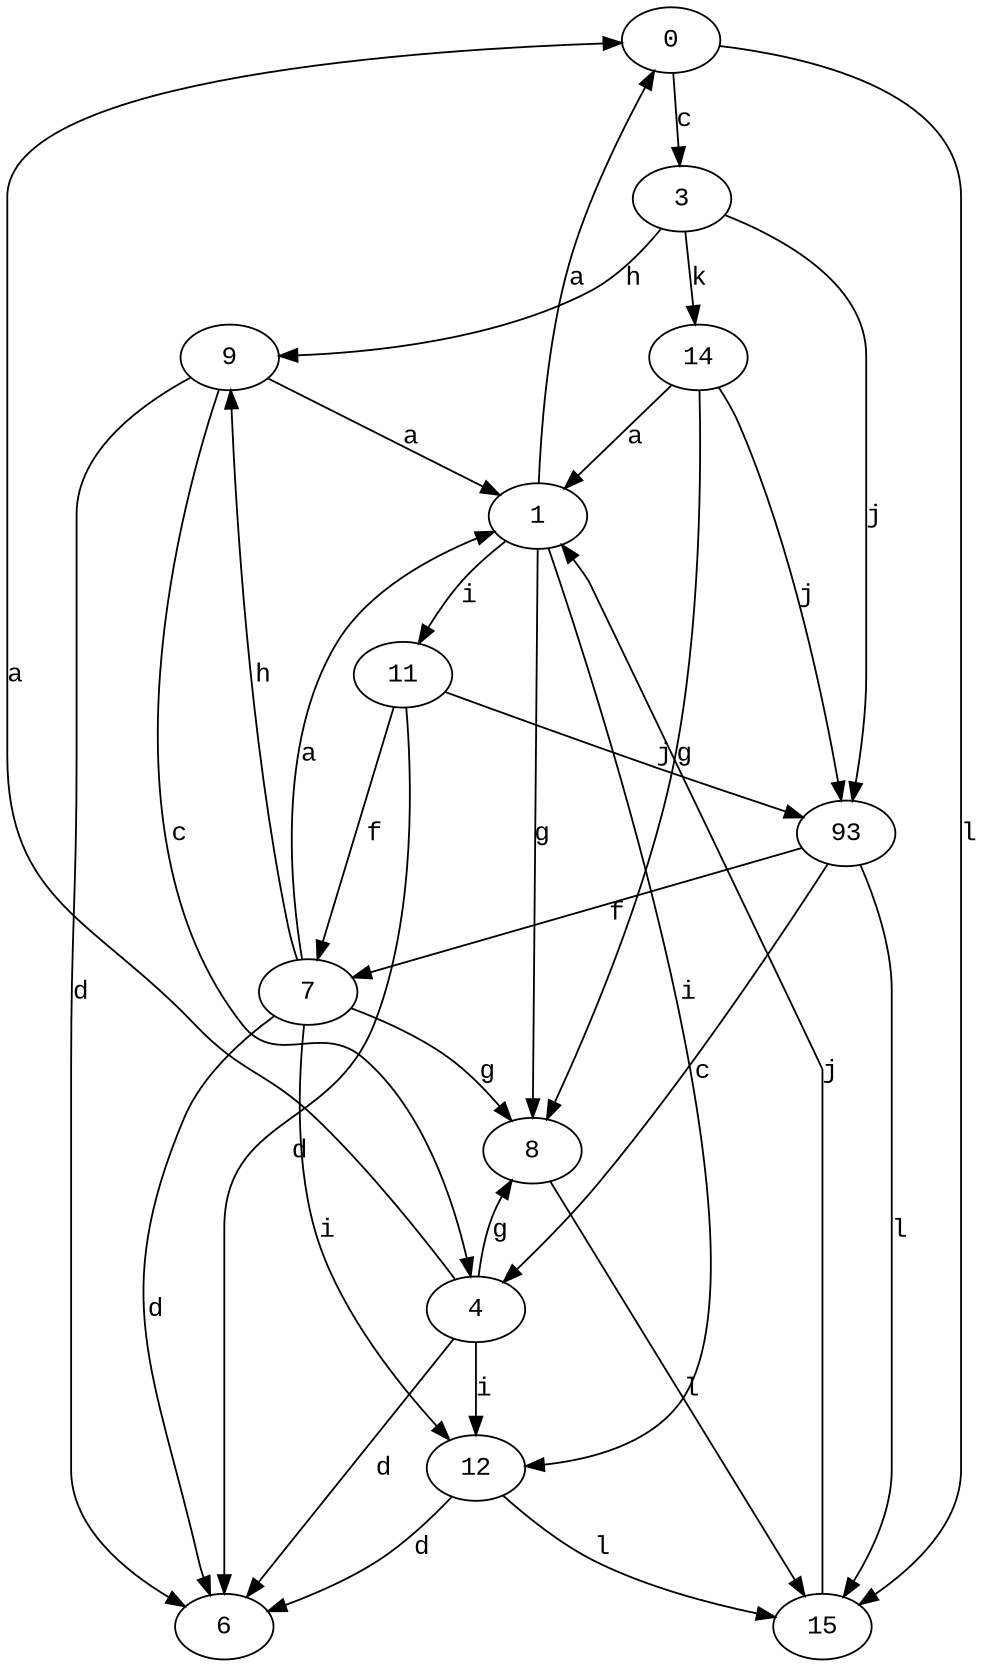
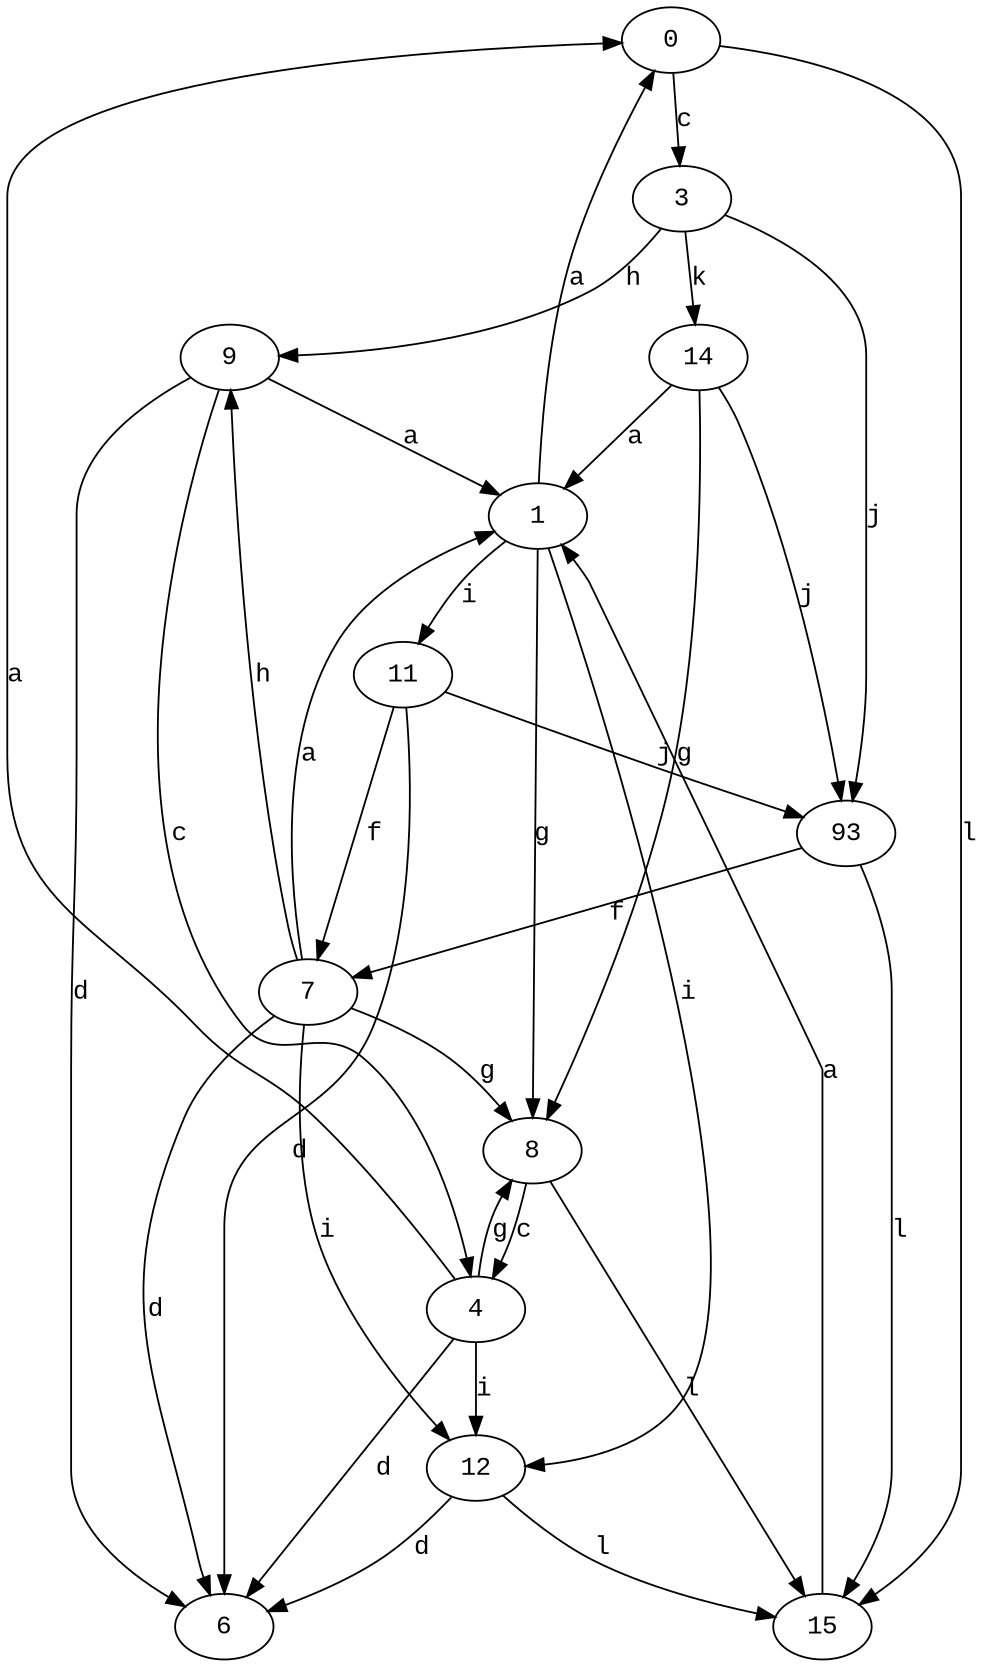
  strict digraph {
    fontname="Liberation Mono"
    node [fontname="Liberation Mono"]
    edge [fontname="Liberation Mono"]
    0
    3
    15
    9
    n5 [label=93]
    14
    1
    8
    11
    12
    4
    6
    7
    0 -> 3 [label=c]
    0 -> 15 [label=l]
    3 -> 9 [label=h]
    3 -> n5 [label=j]
    3 -> 14 [label=k]
-   15 -> 1 [label=j]
+   15 -> 1 [label=a]
    9 -> 1 [label=a]
    9 -> 4 [label=c]
    9 -> 6 [label=d]
    n5 -> 15 [label=l]
    n5 -> 7 [label=f]
    14 -> n5 [label=j]
    14 -> 1 [label=a]
    14 -> 8 [label=g]
    1 -> 0 [label=a]
    1 -> 8 [label=g]
    1 -> 11 [label=i]
    1 -> 12 [label=i]
    8 -> 15 [label=l]
-   n5 -> 4 [label=c]
+   8 -> 4 [label=c]
    11 -> n5 [label=j]
    11 -> 6 [label=d]
    11 -> 7 [label=f]
    12 -> 15 [label=l]
    12 -> 6 [label=d]
    4 -> 0 [label=a]
    4 -> 8 [label=g]
    4 -> 12 [label=i]
    4 -> 6 [label=d]
    7 -> 9 [label=h]
    7 -> 1 [label=a]
    7 -> 8 [label=g]
    7 -> 12 [label=i]
    7 -> 6 [label=d]
  }
